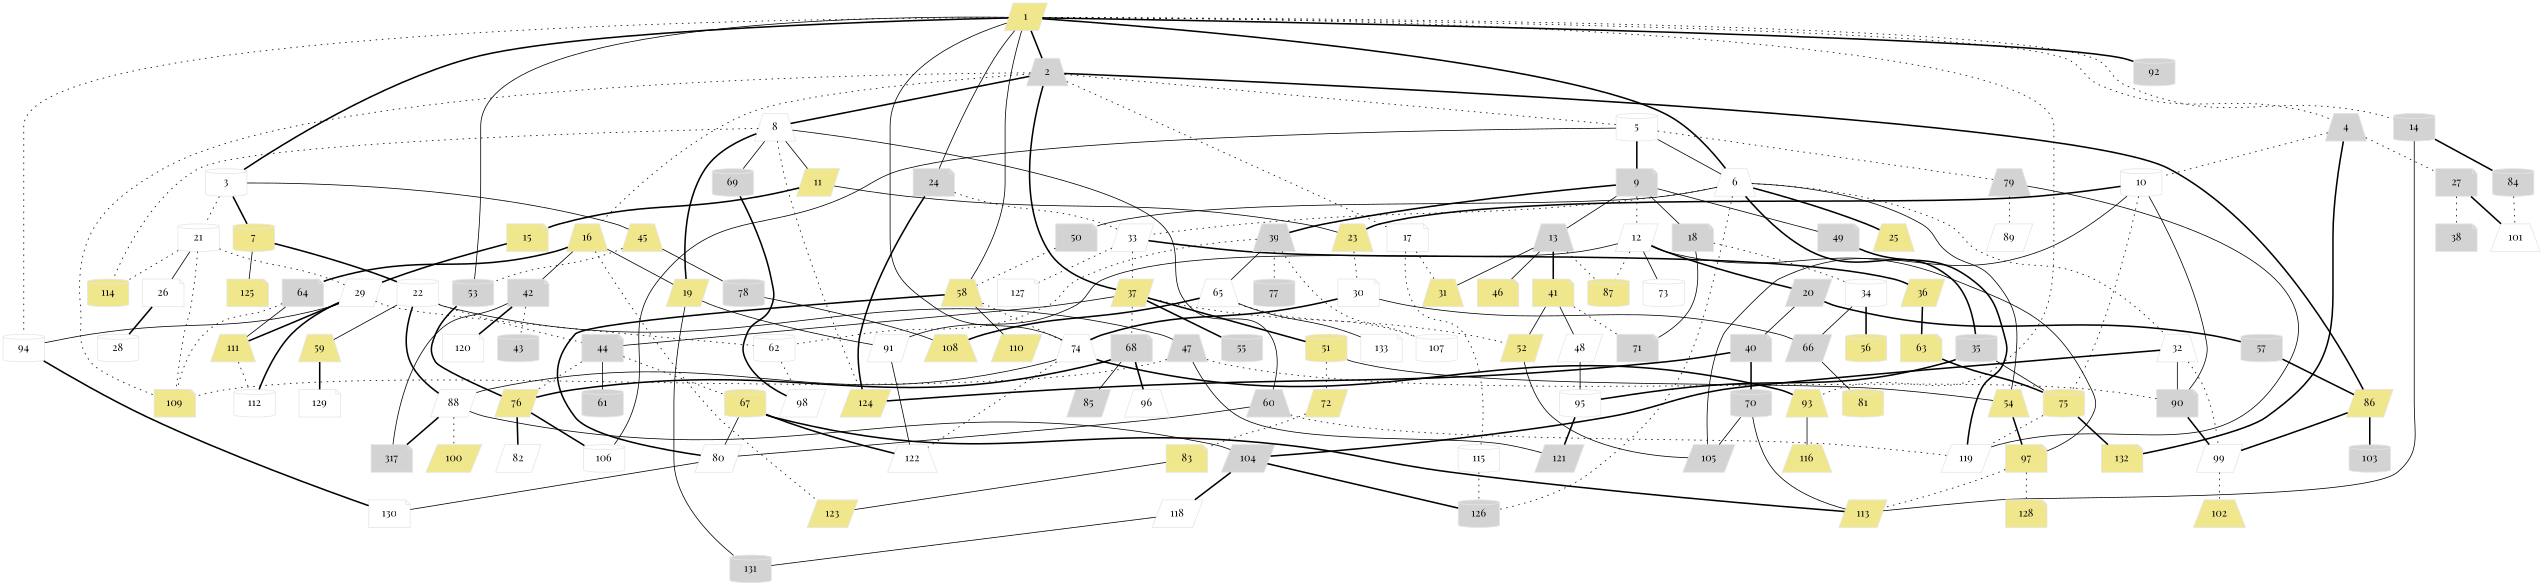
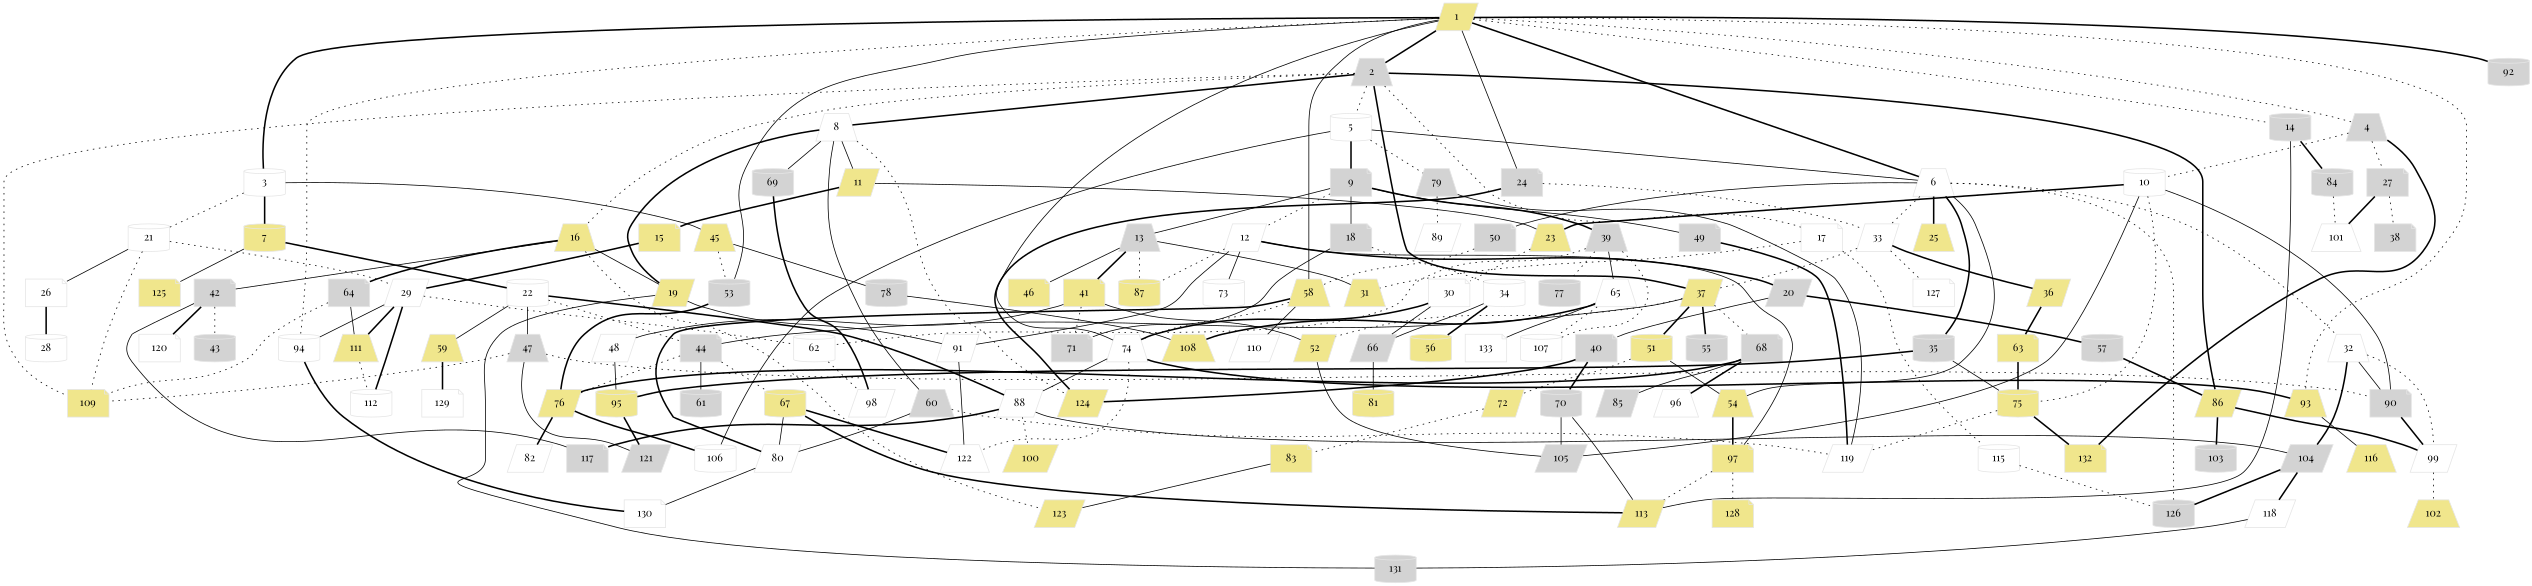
  graph {
    fontname="Playfair Display"
    node [color=gray90 fillcolor=khaki fontname="Playfair Display" shape=cylinder style=filled]
    edge [fontname="Playfair Display" style=solid]
    1 [shape=parallelogram]
    2 [fillcolor=lightgrey shape=trapezium]
    3 [fillcolor=white]
    4 [fillcolor=lightgrey shape=trapezium]
    6 [fillcolor=white shape=trapezium]
    14 [fillcolor=lightgrey]
    24 [fillcolor=lightgrey shape=note]
    53 [fillcolor=lightgrey]
    58 [shape=trapezium]
    74 [fillcolor=white shape=trapezium]
    92 [fillcolor=lightgrey]
    93 [shape=trapezium]
    94 [fillcolor=white]
    5 [fillcolor=white]
    8 [fillcolor=white shape=trapezium]
    16 [shape=trapezium]
    17 [fillcolor=white shape=note]
    37 [shape=parallelogram]
    86 [shape=parallelogram]
    109 [shape=note]
    7
    21 [fillcolor=white]
    45 [shape=trapezium]
    10 [fillcolor=white]
    27 [fillcolor=lightgrey shape=note]
    132 [shape=note]
    25 [shape=trapezium]
    32 [fillcolor=white shape=trapezium]
    33 [fillcolor=white shape=parallelogram]
    35 [fillcolor=lightgrey]
    50 [fillcolor=lightgrey shape=note]
    54 [shape=trapezium]
    126 [fillcolor=lightgrey]
    84 [fillcolor=lightgrey]
    113 [shape=parallelogram]
    124 [shape=parallelogram]
    76 [shape=parallelogram]
    80 [fillcolor=white shape=parallelogram]
-   110 [shape=parallelogram]
+   110 [fillcolor=white shape=parallelogram]
    88 [fillcolor=white shape=parallelogram]
    122 [fillcolor=white shape=trapezium]
    116 [shape=trapezium]
    130 [fillcolor=white shape=note]
    9 [fillcolor=lightgrey shape=note]
    79 [fillcolor=lightgrey shape=trapezium]
    106 [fillcolor=white]
    11 [shape=parallelogram]
    19 [shape=parallelogram]
    60 [fillcolor=lightgrey shape=trapezium]
    69 [fillcolor=lightgrey]
-   114
    42 [fillcolor=lightgrey shape=note]
    64 [fillcolor=lightgrey shape=note]
    123 [shape=parallelogram]
    31 [shape=trapezium]
    115 [fillcolor=white]
    44 [fillcolor=lightgrey shape=note]
    51
    52 [shape=parallelogram]
    55 [fillcolor=lightgrey]
    68 [fillcolor=lightgrey shape=note]
    99 [fillcolor=white shape=parallelogram]
    103 [fillcolor=lightgrey]
    22 [fillcolor=white]
    125 [shape=note]
    29 [fillcolor=white shape=parallelogram]
    26 [fillcolor=white shape=note]
    78 [fillcolor=lightgrey]
    23 [shape=trapezium]
    75
    90 [fillcolor=lightgrey shape=note]
    105 [fillcolor=lightgrey shape=parallelogram]
    38 [fillcolor=lightgrey shape=note]
    101 [fillcolor=white shape=trapezium]
    12 [fillcolor=white shape=parallelogram]
    13 [fillcolor=lightgrey shape=trapezium]
    18 [fillcolor=lightgrey shape=note]
    39 [fillcolor=lightgrey shape=trapezium]
    49 [fillcolor=lightgrey shape=note]
    119 [fillcolor=white shape=parallelogram]
    89 [fillcolor=white shape=parallelogram]
    104 [fillcolor=lightgrey shape=parallelogram]
    36 [shape=parallelogram]
    127 [fillcolor=white shape=note]
-   95 [fillcolor=white]
+   95
    97 [shape=note]
    47 [fillcolor=lightgrey shape=trapezium]
    59 [shape=trapezium]
    15 [shape=note]
    91 [fillcolor=white shape=parallelogram]
    131 [fillcolor=lightgrey]
    98 [fillcolor=white shape=parallelogram]
    20 [fillcolor=lightgrey shape=parallelogram]
    73 [fillcolor=white]
    87
    41 [shape=note]
    46 [shape=note]
    34 [fillcolor=white]
    71 [fillcolor=lightgrey shape=note]
    62 [fillcolor=white]
    65 [fillcolor=white shape=trapezium]
    77 [fillcolor=lightgrey]
    107 [fillcolor=white]
    30 [fillcolor=white shape=note]
    40 [fillcolor=lightgrey shape=note]
    57 [fillcolor=lightgrey]
    128 [shape=note]
    48 [fillcolor=white shape=parallelogram]
    111 [shape=trapezium]
    112 [fillcolor=white]
    43 [fillcolor=lightgrey]
-   117 [fillcolor=lightgrey shape=note label=317]
+   117 [fillcolor=lightgrey shape=note]
    120 [fillcolor=white shape=note]
    66 [fillcolor=lightgrey shape=parallelogram]
    56
    70 [fillcolor=lightgrey]
    28 [fillcolor=white]
    61 [fillcolor=lightgrey]
    67
    121 [fillcolor=lightgrey shape=parallelogram]
    129 [fillcolor=white shape=note]
    100 [shape=parallelogram]
    81
    102 [shape=trapezium]
    118 [fillcolor=white shape=parallelogram]
    63 [shape=note]
    72 [shape=parallelogram]
    85 [fillcolor=lightgrey shape=parallelogram]
    96 [fillcolor=white shape=trapezium]
    108 [shape=trapezium]
    133 [fillcolor=white shape=note]
    82 [fillcolor=white shape=parallelogram]
    83 [shape=note]
    1 -- 2 [style=bold]
    1 -- 3 [style=bold]
    1 -- 4 [style=dotted]
    1 -- 6 [style=bold]
    1 -- 14 [style=dotted]
    1 -- 24
    1 -- 53
    1 -- 58
    1 -- 74
    1 -- 92 [style=bold]
    1 -- 93 [style=dotted]
    1 -- 94 [style=dotted]
    2 -- 5 [style=dotted]
    2 -- 8 [style=bold]
    2 -- 16 [style=dotted]
    2 -- 17 [style=dotted]
    2 -- 37 [style=bold]
    2 -- 86 [style=bold]
    2 -- 109 [style=dotted]
    3 -- 7 [style=bold]
    3 -- 21 [style=dotted]
    3 -- 45
    4 -- 10 [style=dotted]
    4 -- 27 [style=dotted]
    4 -- 132 [style=bold]
    6 -- 25 [style=bold]
    6 -- 32 [style=dotted]
    6 -- 33 [style=dotted]
    6 -- 35 [style=bold]
    6 -- 50
    6 -- 54
    6 -- 126 [style=dotted]
    14 -- 84 [style=bold]
    14 -- 113
    24 -- 33 [style=dotted]
    24 -- 124 [style=bold]
    53 -- 76 [style=bold]
    58 -- 74 [style=dotted]
    58 -- 80 [style=bold]
    58 -- 110
    74 -- 93 [style=bold]
    74 -- 88
    74 -- 122 [style=dotted]
    93 -- 116
    94 -- 130 [style=bold]
    5 -- 6
    5 -- 9 [style=bold]
    5 -- 79 [style=dotted]
    5 -- 106
    8 -- 124 [style=dotted]
    8 -- 11
    8 -- 19 [style=bold]
    8 -- 60
    8 -- 69
-   8 -- 114 [style=dotted]
    16 -- 19
    16 -- 42
    16 -- 64 [style=bold]
    16 -- 123 [style=dotted]
    17 -- 31 [style=dotted]
    17 -- 115 [style=dotted]
    37 -- 44
    37 -- 51 [style=bold]
    37 -- 52 [style=dotted]
    37 -- 55 [style=bold]
    37 -- 68 [style=dotted]
    86 -- 99 [style=bold]
    86 -- 103 [style=bold]
    7 -- 22 [style=bold]
    7 -- 125
    21 -- 109 [style=dotted]
-   21 -- 114 [style=dotted]
    21 -- 29 [style=dotted]
    21 -- 26
    45 -- 53 [style=dotted]
    45 -- 78
    10 -- 23 [style=bold]
    10 -- 75 [style=dotted]
    10 -- 90
    10 -- 105
    27 -- 38 [style=dotted]
    27 -- 101 [style=bold]
    32 -- 99 [style=dotted]
    32 -- 90
    32 -- 104 [style=bold]
    33 -- 37 [style=dotted]
    33 -- 36 [style=bold]
    33 -- 127 [style=dotted]
    35 -- 75
    35 -- 95 [style=bold]
    50 -- 58 [style=dotted]
    54 -- 97 [style=bold]
    84 -- 101 [style=dotted]
    76 -- 106 [style=bold]
    76 -- 82 [style=bold]
    80 -- 130
    88 -- 104
    88 -- 117 [style=bold]
    88 -- 100 [style=dotted]
    9 -- 12 [style=dotted]
    9 -- 13
    9 -- 18
    9 -- 39 [style=bold]
    9 -- 49
    79 -- 119
    79 -- 89 [style=dotted]
    11 -- 23
    11 -- 15 [style=bold]
    19 -- 91
    19 -- 131
    60 -- 80
    60 -- 119 [style=dotted]
    69 -- 98 [style=bold]
    42 -- 43 [style=dotted]
    42 -- 117
    42 -- 120 [style=bold]
    64 -- 109 [style=dotted]
    64 -- 111
    115 -- 126 [style=dotted]
    44 -- 76 [style=dotted]
    44 -- 61
    44 -- 67 [style=dotted]
    51 -- 54
    51 -- 72 [style=dotted]
    52 -- 105
    68 -- 76 [style=bold]
    68 -- 85
    68 -- 96 [style=bold]
    99 -- 102 [style=dotted]
    22 -- 88 [style=bold]
    22 -- 44 [style=dotted]
    22 -- 47
    22 -- 59
    29 -- 94
    29 -- 62 [style=dotted]
    29 -- 111 [style=bold]
    29 -- 112 [style=bold]
    26 -- 28 [style=bold]
    78 -- 108
    23 -- 30 [style=dotted]
    75 -- 132 [style=bold]
    75 -- 119 [style=dotted]
    90 -- 99 [style=bold]
    12 -- 97
    12 -- 91
    12 -- 20 [style=bold]
    12 -- 73
    12 -- 87 [style=dotted]
    13 -- 31
    13 -- 87 [style=dotted]
    13 -- 41 [style=bold]
    13 -- 46
    18 -- 34 [style=dotted]
    18 -- 71
    39 -- 62 [style=dotted]
    39 -- 65
    39 -- 77 [style=dotted]
    39 -- 107 [style=dotted]
    49 -- 119 [style=bold]
    104 -- 126 [style=bold]
    104 -- 118 [style=bold]
    36 -- 63 [style=bold]
    95 -- 121 [style=bold]
    97 -- 113 [style=dotted]
    97 -- 128 [style=dotted]
    47 -- 109 [style=dotted]
    47 -- 90 [style=dotted]
    47 -- 121
    59 -- 129 [style=bold]
    15 -- 29 [style=bold]
    91 -- 122
    20 -- 40
    20 -- 57 [style=bold]
    41 -- 52
    41 -- 71 [style=dotted]
    41 -- 48
    34 -- 66
    34 -- 56 [style=bold]
    62 -- 98 [style=dotted]
    65 -- 107 [style=dotted]
    65 -- 108 [style=bold]
    65 -- 133
    30 -- 74 [style=bold]
    30 -- 66
    40 -- 124 [style=bold]
    40 -- 70 [style=bold]
    57 -- 86 [style=bold]
    48 -- 95
    111 -- 112 [style=dotted]
    66 -- 81
    70 -- 113
    70 -- 105
    67 -- 113 [style=bold]
    67 -- 80
    67 -- 122 [style=bold]
    118 -- 131
    63 -- 75 [style=bold]
    72 -- 83 [style=dotted]
    83 -- 123
  }
